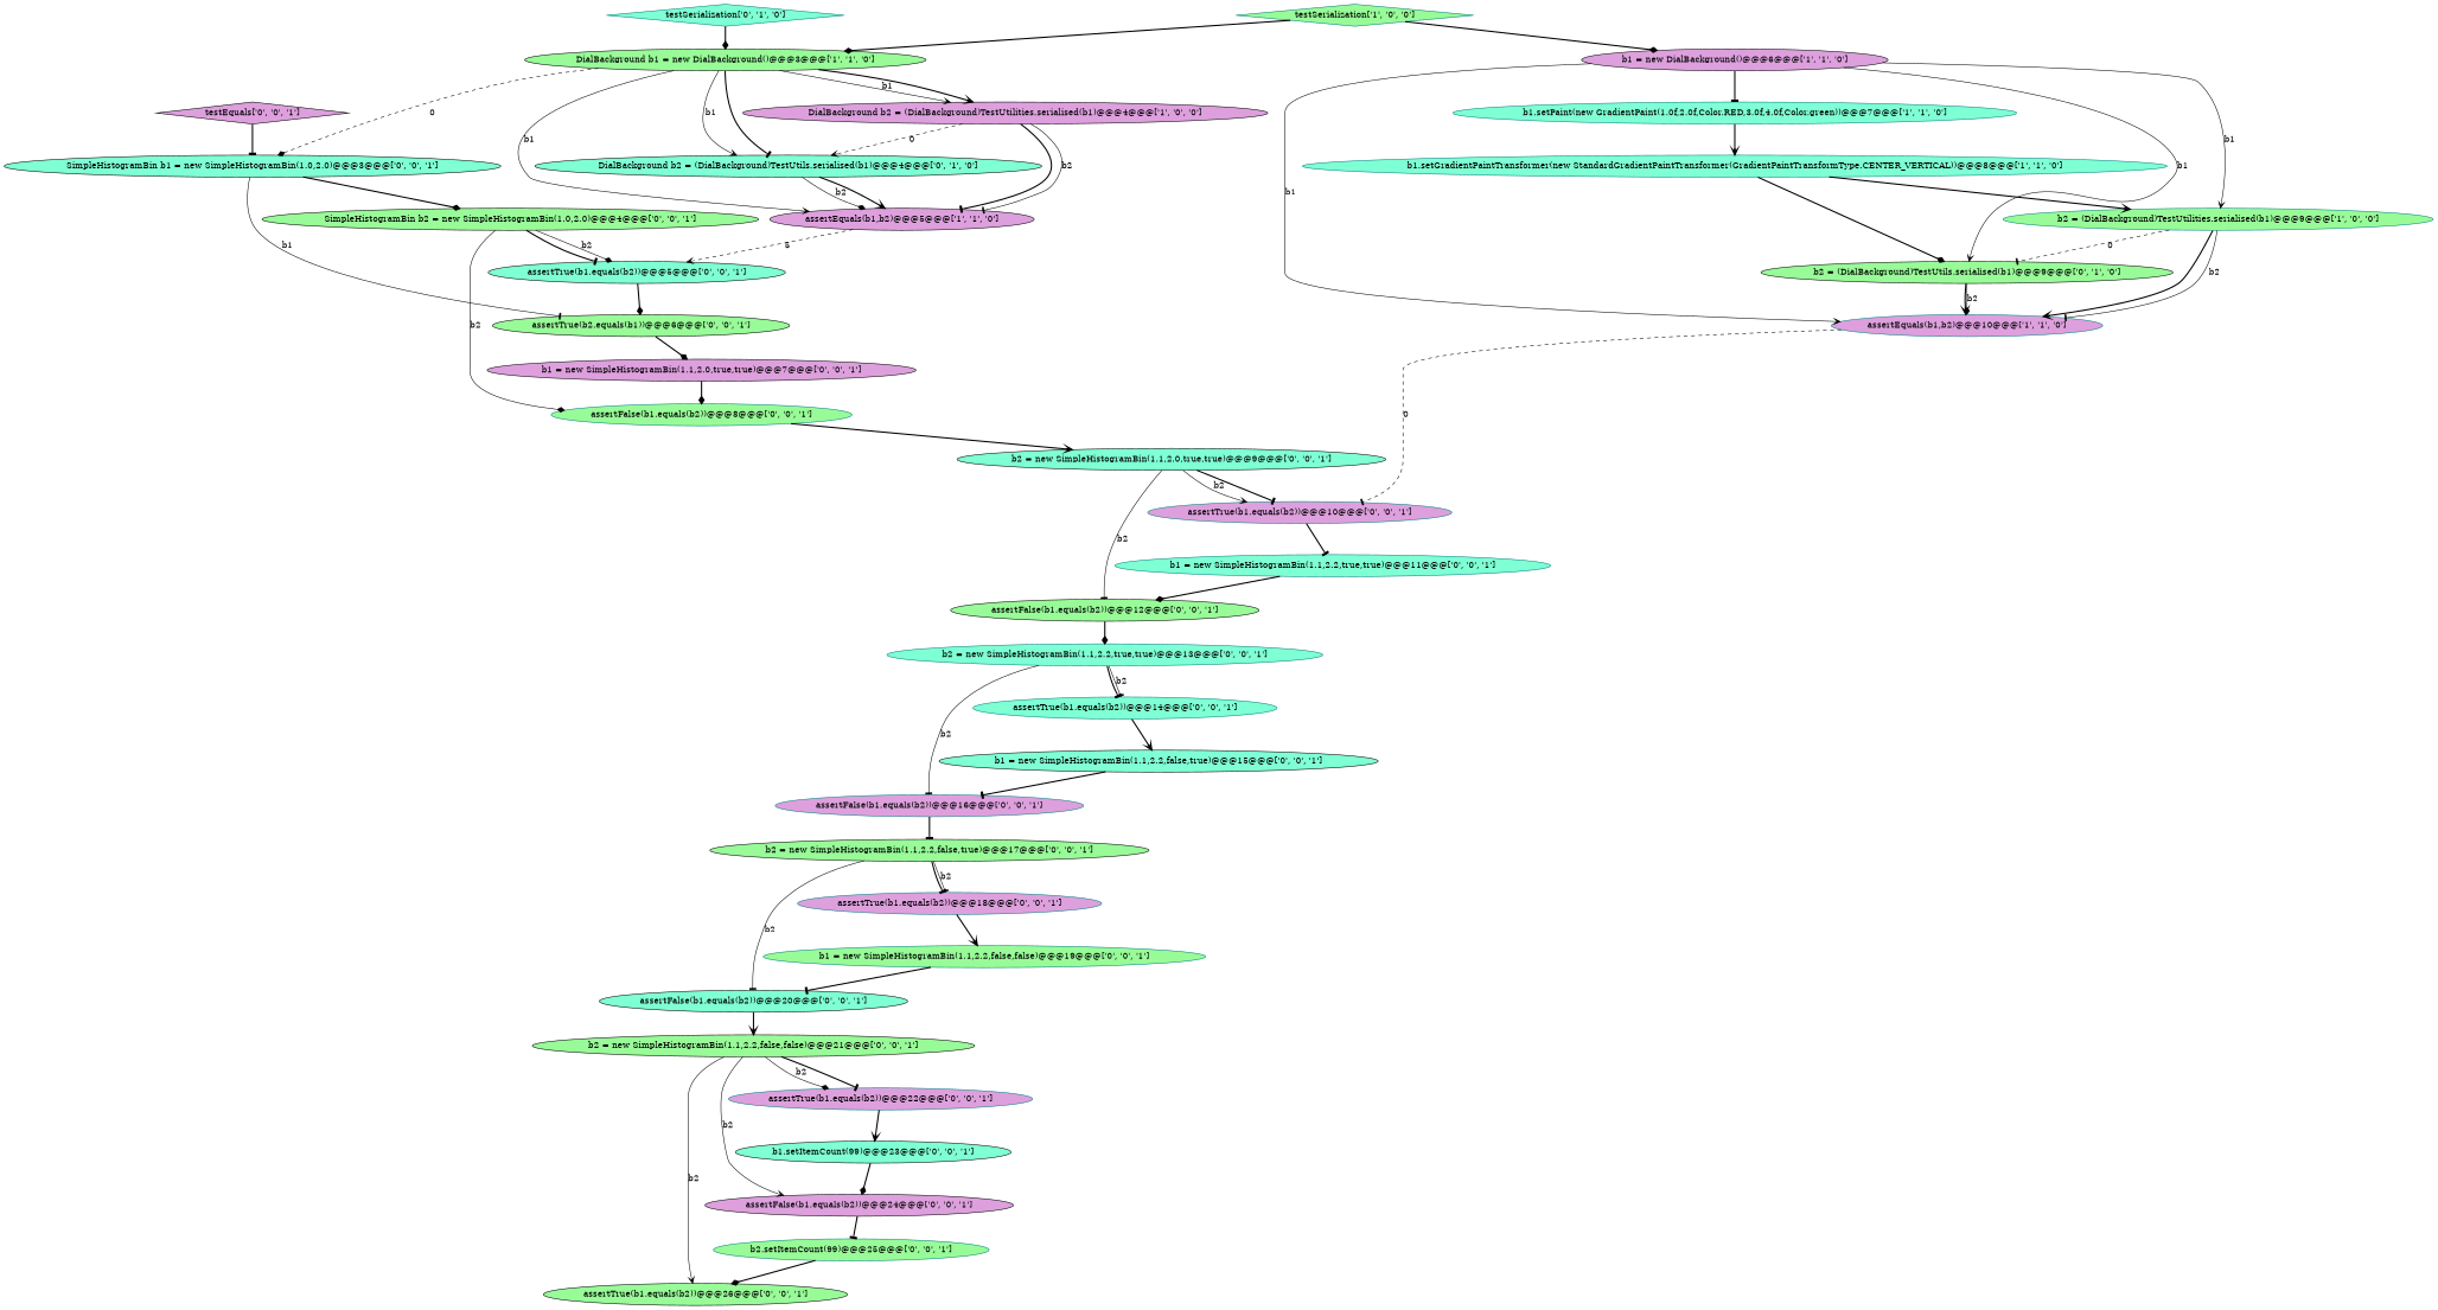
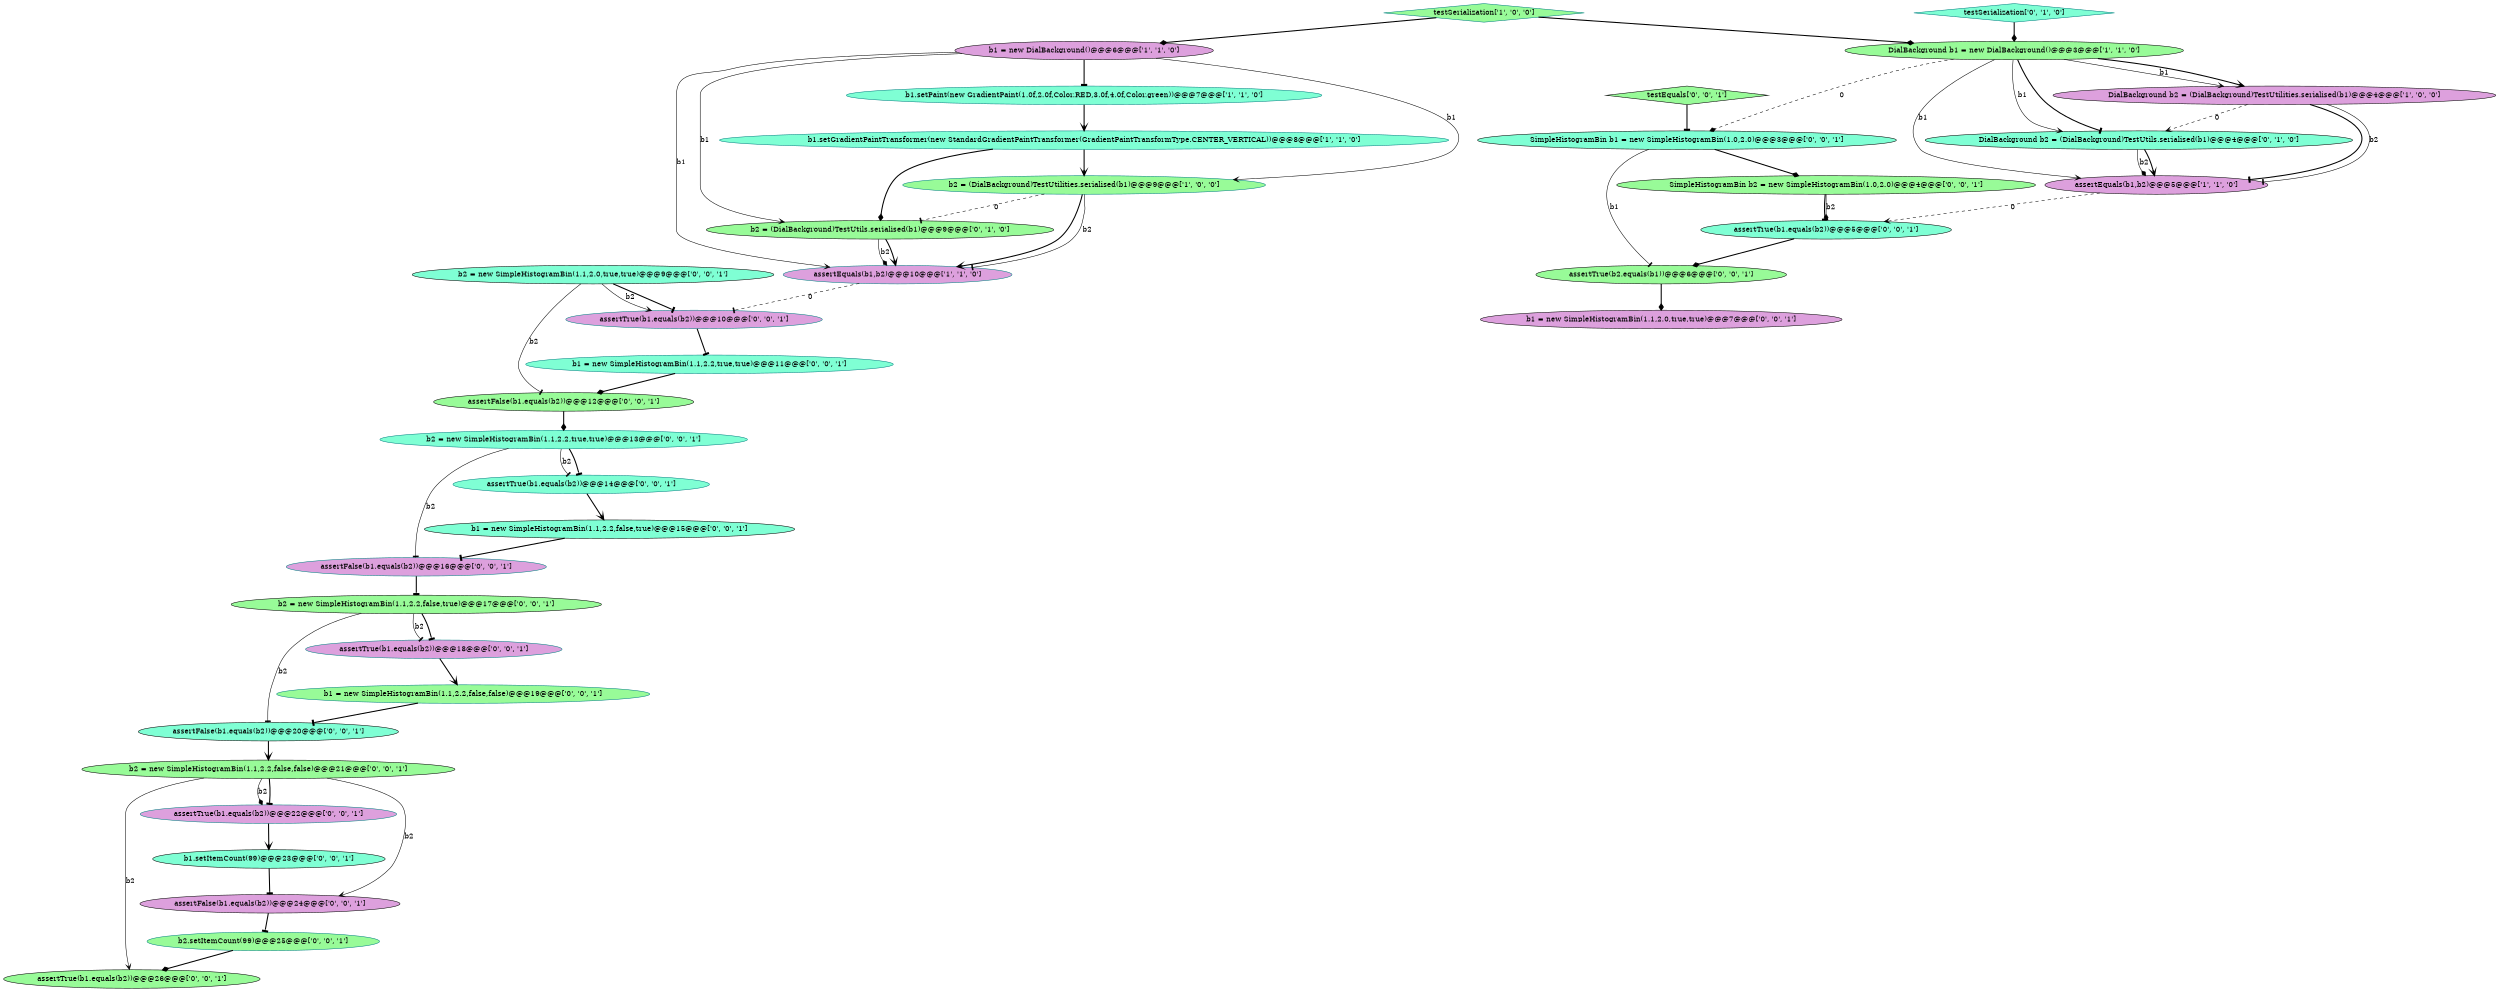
  digraph {
    node [color=black fillcolor=palegreen shape=ellipse style=filled]
    edge [arrowhead=tee style=bold]
    n1 [color=teal fillcolor=aquamarine label="b2 = new SimpleHistogramBin(1.1,2.2,true,true)@@@13@@@['0', '0', '1']"]
    n2 [color=teal fillcolor=plum label="assertFalse(b1.equals(b2))@@@16@@@['0', '0', '1']"]
    n3 [color=teal fillcolor=aquamarine label="assertTrue(b1.equals(b2))@@@14@@@['0', '0', '1']"]
    n4 [label="b2 = new SimpleHistogramBin(1.1,2.2,false,true)@@@17@@@['0', '0', '1']"]
    n5 [fillcolor=aquamarine label="b1 = new SimpleHistogramBin(1.1,2.2,false,true)@@@15@@@['0', '0', '1']"]
    n6 [color=teal fillcolor=aquamarine label="testSerialization['0', '1', '0']" shape=diamond]
    n7 [label="DialBackground b1 = new DialBackground()@@@3@@@['1', '1', '0']"]
    n8 [fillcolor=aquamarine label="SimpleHistogramBin b1 = new SimpleHistogramBin(1.0,2.0)@@@3@@@['0', '0', '1']"]
    n9 [fillcolor=plum label="DialBackground b2 = (DialBackground)TestUtilities.serialised(b1)@@@4@@@['1', '0', '0']"]
    n10 [fillcolor=aquamarine label="DialBackground b2 = (DialBackground)TestUtils.serialised(b1)@@@4@@@['0', '1', '0']"]
    n11 [fillcolor=plum label="assertEquals(b1,b2)@@@5@@@['1', '1', '0']"]
    n12 [fillcolor=aquamarine label="assertFalse(b1.equals(b2))@@@20@@@['0', '0', '1']"]
    n13 [color=teal fillcolor=plum label="assertTrue(b1.equals(b2))@@@18@@@['0', '0', '1']"]
    n14 [color=teal label="b1 = new SimpleHistogramBin(1.1,2.2,false,false)@@@19@@@['0', '0', '1']"]
    n15 [label="b2 = new SimpleHistogramBin(1.1,2.2,false,false)@@@21@@@['0', '0', '1']"]
    n16 [label="assertTrue(b2.equals(b1))@@@6@@@['0', '0', '1']"]
    n17 [fillcolor=plum label="b1 = new SimpleHistogramBin(1.1,2.0,true,true)@@@7@@@['0', '0', '1']"]
-   n18 [color=teal label="assertFalse(b1.equals(b2))@@@8@@@['0', '0', '1']"]
    n19 [color=teal fillcolor=plum label="assertEquals(b1,b2)@@@10@@@['1', '1', '0']"]
    n20 [color=teal fillcolor=plum label="assertTrue(b1.equals(b2))@@@10@@@['0', '0', '1']"]
    n21 [color=teal fillcolor=aquamarine label="b1 = new SimpleHistogramBin(1.1,2.2,true,true)@@@11@@@['0', '0', '1']"]
    n22 [fillcolor=plum label="b1 = new DialBackground()@@@6@@@['1', '1', '0']"]
    n23 [label="b2 = (DialBackground)TestUtils.serialised(b1)@@@9@@@['0', '1', '0']"]
    n24 [color=teal fillcolor=aquamarine label="b1.setPaint(new GradientPaint(1.0f,2.0f,Color.RED,3.0f,4.0f,Color.green))@@@7@@@['1', '1', '0']"]
    n25 [color=teal label="b2 = (DialBackground)TestUtilities.serialised(b1)@@@9@@@['1', '0', '0']"]
    n26 [color=teal fillcolor=aquamarine label="b1.setGradientPaintTransformer(new StandardGradientPaintTransformer(GradientPaintTransformType.CENTER_VERTICAL))@@@8@@@['1', '1', '0']"]
    n27 [fillcolor=aquamarine label="b2 = new SimpleHistogramBin(1.1,2.0,true,true)@@@9@@@['0', '0', '1']"]
    n28 [label="assertFalse(b1.equals(b2))@@@12@@@['0', '0', '1']"]
    n29 [label="SimpleHistogramBin b2 = new SimpleHistogramBin(1.0,2.0)@@@4@@@['0', '0', '1']"]
    n30 [fillcolor=aquamarine label="assertTrue(b1.equals(b2))@@@5@@@['0', '0', '1']"]
    n31 [color=teal label="b2.setItemCount(99)@@@25@@@['0', '0', '1']"]
    n32 [label="assertTrue(b1.equals(b2))@@@26@@@['0', '0', '1']"]
    n33 [color=teal fillcolor=plum label="assertTrue(b1.equals(b2))@@@22@@@['0', '0', '1']"]
    n34 [fillcolor=aquamarine label="b1.setItemCount(99)@@@23@@@['0', '0', '1']"]
    n35 [fillcolor=plum label="assertFalse(b1.equals(b2))@@@24@@@['0', '0', '1']"]
-   n36 [fillcolor=plum label="testEquals['0', '0', '1']" shape=diamond]
+   n36 [label="testEquals['0', '0', '1']" shape=diamond]
    n37 [color=teal label="testSerialization['1', '0', '0']" shape=diamond]
    n1 -> n2 [label=b2 style=solid]
    n1 -> n3
    n1 -> n3 [label=b2 style=solid]
    n2 -> n4
    n3 -> n5 [arrowhead=vee]
    n4 -> n12 [label=b2 style=solid]
    n4 -> n13
    n4 -> n13 [label=b2 style=solid]
    n5 -> n2
    n6 -> n7 [arrowhead=diamond]
    n7 -> n8 [arrowhead=diamond label=0 style=dashed]
    n7 -> n9 [arrowhead=vee label=b1 style=solid]
    n7 -> n9 [arrowhead=vee]
    n7 -> n10 [arrowhead=vee label=b1 style=solid]
    n7 -> n10
    n7 -> n11 [arrowhead=vee label=b1 style=solid]
    n8 -> n16 [label=b1 style=solid]
    n8 -> n29 [arrowhead=diamond]
    n9 -> n10 [arrowhead=vee label=0 style=dashed]
    n9 -> n11
    n9 -> n11 [label=b2 style=solid]
    n10 -> n11 [arrowhead=diamond label=b2 style=solid]
    n10 -> n11 [arrowhead=vee]
-   n11 -> n30 [arrowhead=vee label=5 style=dashed]
+   n11 -> n30 [arrowhead=vee label=0 style=dashed]
    n12 -> n15 [arrowhead=vee]
    n13 -> n14 [arrowhead=vee]
    n14 -> n12
    n15 -> n32 [arrowhead=vee label=b2 style=solid]
    n15 -> n33
    n15 -> n33 [arrowhead=diamond label=b2 style=solid]
    n15 -> n35 [arrowhead=vee label=b2 style=solid]
    n16 -> n17 [arrowhead=diamond]
-   n17 -> n18 [arrowhead=diamond]
-   n18 -> n27 [arrowhead=vee]
    n19 -> n20 [label=0 style=dashed]
    n20 -> n21
    n21 -> n28 [arrowhead=diamond]
    n22 -> n19 [arrowhead=vee label=b1 style=solid]
    n22 -> n23 [arrowhead=vee label=b1 style=solid]
    n22 -> n24
    n22 -> n25 [arrowhead=vee label=b1 style=solid]
    n23 -> n19 [arrowhead=diamond label=b2 style=solid]
    n23 -> n19 [arrowhead=vee]
    n24 -> n26 [arrowhead=vee]
    n25 -> n19 [arrowhead=vee]
    n25 -> n19 [label=b2 style=solid]
    n25 -> n23 [label=0 style=dashed]
    n26 -> n23 [arrowhead=diamond]
    n26 -> n25 [arrowhead=vee]
    n27 -> n20
    n27 -> n20 [arrowhead=vee label=b2 style=solid]
    n27 -> n28 [label=b2 style=solid]
    n28 -> n1 [arrowhead=diamond]
-   n29 -> n18 [arrowhead=diamond label=b2 style=solid]
    n29 -> n30 [arrowhead=diamond label=b2 style=solid]
    n29 -> n30
    n30 -> n16 [arrowhead=diamond]
    n31 -> n32 [arrowhead=diamond]
    n33 -> n34 [arrowhead=vee]
-   n34 -> n35 [arrowhead=diamond]
+   n34 -> n35
    n35 -> n31
    n36 -> n8
    n37 -> n7 [arrowhead=diamond]
    n37 -> n22 [arrowhead=diamond]
  }
